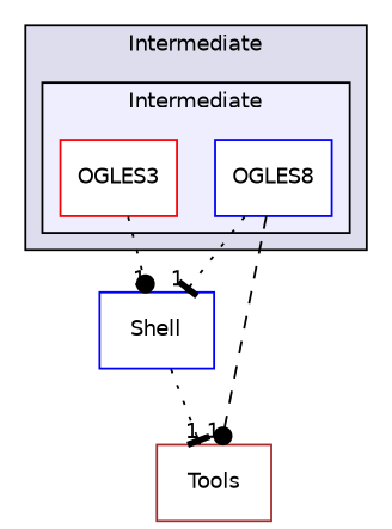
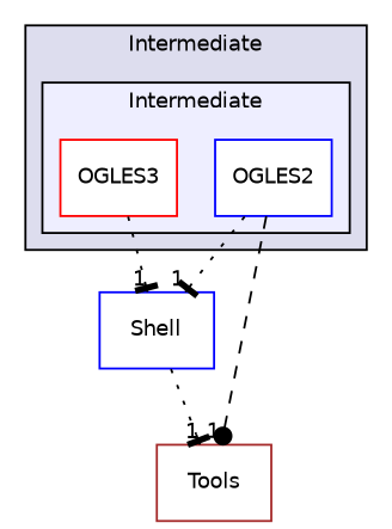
  digraph {
    compound=true
    node [color=blue fillcolor=white fontname=Helvetica fontsize=10 shape=box style=filled]
    edge [arrowhead=tee headlabel=1 labeldistance=1.5 labelfontname=Helvetica labelfontsize=10 style=dotted]
-   n1 [label=OGLES8]
+   n1 [label=OGLES2]
    n2 [color=red label=OGLES3]
    n3 [label=Shell]
    n4 [color=brown label=Tools]
    subgraph cluster_1 {
      bgcolor="#ddddee"
      fontname=Helvetica
      fontsize=10
      label=Intermediate
      pencolor=black
      subgraph cluster_2 {
        bgcolor="#eeeeff"
        fontname=Helvetica
        fontsize=10
        label=Intermediate
        pencolor=black
        n1
        n2
      }
    }
    n1 -> n3
    n1 -> n4 [arrowhead=dot style=dashed]
-   n2 -> n3 [arrowhead=dot]
+   n2 -> n3
    n3 -> n4
  }
